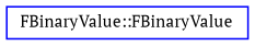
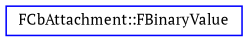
  digraph {
    rankdir=LR
    fontname="PT Serif"
-   n1 [color=blue fillcolor=white fontname="PT Serif" fontsize=10 height=0.2 label="FBinaryValue::FBinaryValue" shape=box style=filled width=0.4]
+   n1 [color=blue fillcolor=white fontname="PT Serif" fontsize=10 height=0.2 label="FCbAttachment::FBinaryValue" shape=box style=filled width=0.4]
  }
